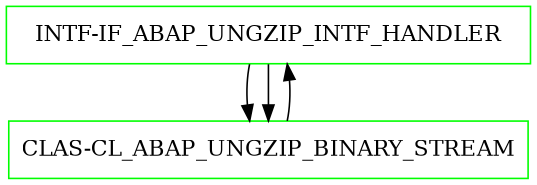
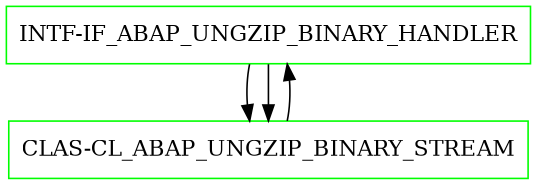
  digraph {
    node [color=green shape=box]
-   "INTF-IF_ABAP_UNGZIP_BINARY_HANDLER" [label="INTF-IF_ABAP_UNGZIP_INTF_HANDLER"]
+   "INTF-IF_ABAP_UNGZIP_BINARY_HANDLER"
    "CLAS-CL_ABAP_UNGZIP_BINARY_STREAM"
    "INTF-IF_ABAP_UNGZIP_BINARY_HANDLER" -> "CLAS-CL_ABAP_UNGZIP_BINARY_STREAM"
    "INTF-IF_ABAP_UNGZIP_BINARY_HANDLER" -> "CLAS-CL_ABAP_UNGZIP_BINARY_STREAM"
    "CLAS-CL_ABAP_UNGZIP_BINARY_STREAM" -> "INTF-IF_ABAP_UNGZIP_BINARY_HANDLER"
  }
